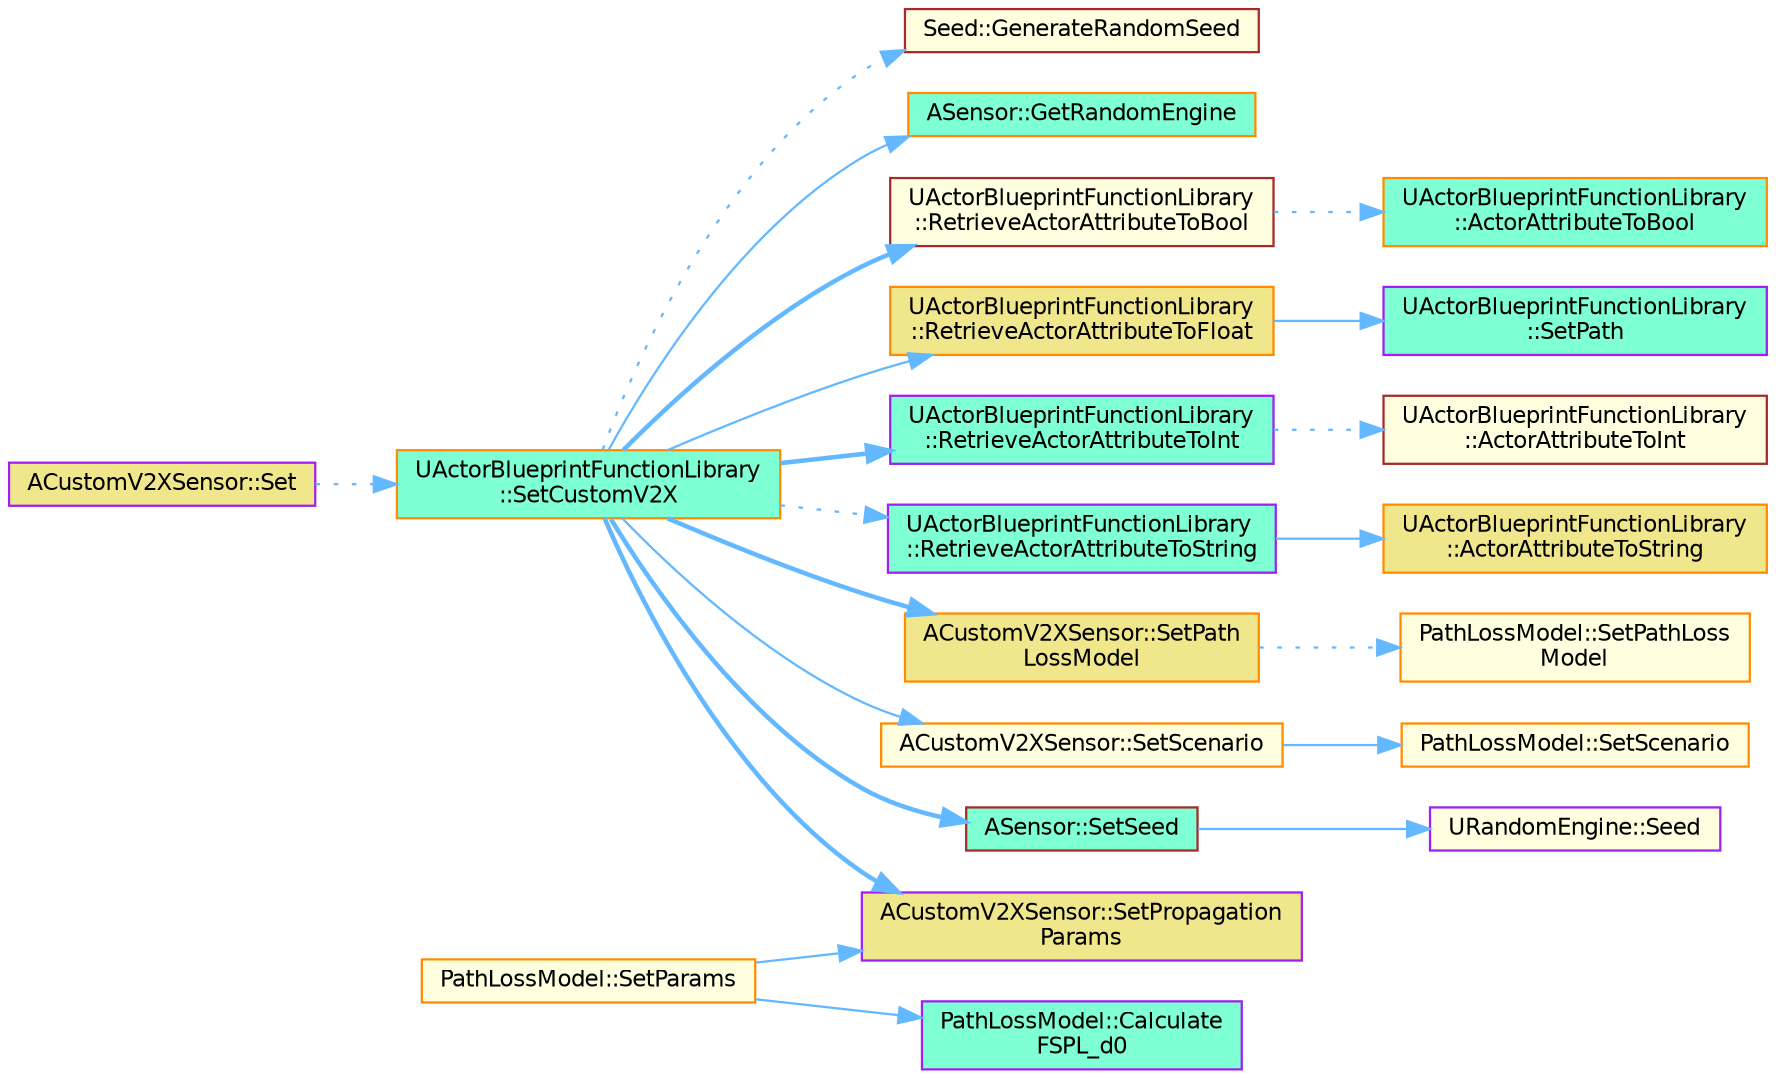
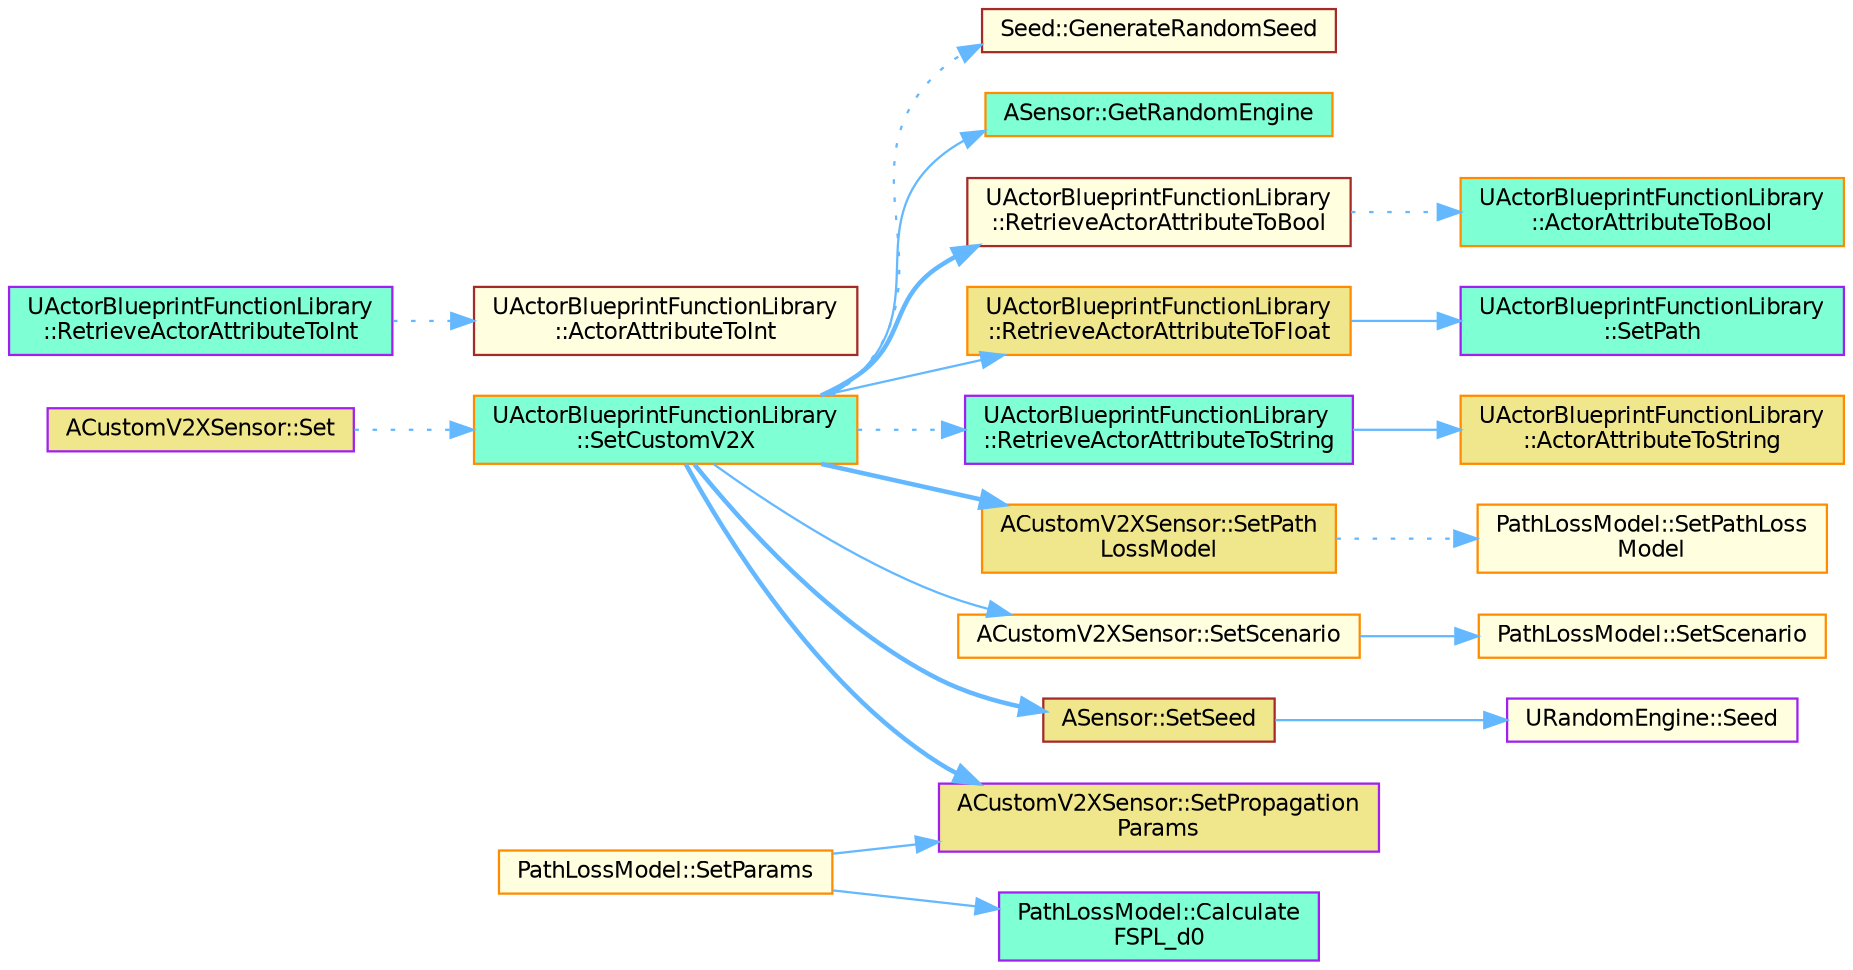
  digraph {
    rankdir=LR
    node [color=darkorange fillcolor=aquamarine fontname=Helvetica fontsize=10 shape=box style=filled]
    edge [color=steelblue1 fontname=Helvetica fontsize=10 labelfontname=Helvetica labelfontsize=10 style=solid]
    n1 [color=purple fillcolor=khaki fontcolor=black height=0.2 label="ACustomV2XSensor::Set" width=0.4]
    n2 [height=0.2 label="UActorBlueprintFunctionLibrary\l::SetCustomV2X" width=0.4]
    n3 [color=brown fillcolor=lightyellow height=0.2 label="Seed::GenerateRandomSeed" width=0.4]
    n4 [height=0.2 label="ASensor::GetRandomEngine" width=0.4]
    n5 [color=brown fillcolor=lightyellow height=0.2 label="UActorBlueprintFunctionLibrary\l::RetrieveActorAttributeToBool" width=0.4]
    n6 [fillcolor=khaki height=0.2 label="UActorBlueprintFunctionLibrary\l::RetrieveActorAttributeToFloat" width=0.4]
    n7 [color=purple height=0.2 label="UActorBlueprintFunctionLibrary\l::RetrieveActorAttributeToInt" width=0.4]
    n8 [color=purple height=0.2 label="UActorBlueprintFunctionLibrary\l::RetrieveActorAttributeToString" width=0.4]
    n9 [fillcolor=khaki height=0.2 label="ACustomV2XSensor::SetPath\lLossModel" width=0.4]
    n10 [color=purple fillcolor=khaki height=0.2 label="ACustomV2XSensor::SetPropagation\lParams" width=0.4]
    n11 [fillcolor=lightyellow height=0.2 label="ACustomV2XSensor::SetScenario" width=0.4]
-   n12 [color=brown height=0.2 label="ASensor::SetSeed" width=0.4]
+   n12 [color=brown fillcolor=khaki height=0.2 label="ASensor::SetSeed" width=0.4]
    n13 [height=0.2 label="UActorBlueprintFunctionLibrary\l::ActorAttributeToBool" width=0.4]
    n14 [color=purple height=0.2 label="UActorBlueprintFunctionLibrary\l::SetPath" width=0.4]
    n15 [color=brown fillcolor=lightyellow height=0.2 label="UActorBlueprintFunctionLibrary\l::ActorAttributeToInt" width=0.4]
    n16 [fillcolor=khaki height=0.2 label="UActorBlueprintFunctionLibrary\l::ActorAttributeToString" width=0.4]
    n17 [fillcolor=lightyellow height=0.2 label="PathLossModel::SetPathLoss\lModel" width=0.4]
    n18 [fillcolor=lightyellow height=0.2 label="PathLossModel::SetScenario" width=0.4]
    n19 [color=purple fillcolor=lightyellow height=0.2 label="URandomEngine::Seed" width=0.4]
    n20 [fillcolor=lightyellow height=0.2 label="PathLossModel::SetParams" width=0.4]
    n21 [color=purple height=0.2 label="PathLossModel::Calculate\lFSPL_d0" width=0.4]
    n1 -> n2 [style=dotted]
    n2 -> n3 [style=dotted]
    n2 -> n4
    n2 -> n5 [style=bold]
    n2 -> n6
-   n2 -> n7 [style=bold]
    n2 -> n8 [style=dotted]
    n2 -> n9 [style=bold]
    n2 -> n10 [style=bold]
    n2 -> n11
    n2 -> n12 [style=bold]
    n5 -> n13 [style=dotted]
    n6 -> n14
    n7 -> n15 [style=dotted]
    n8 -> n16
    n9 -> n17 [style=dotted]
    n11 -> n18
    n12 -> n19
    n20 -> n10
    n20 -> n21
  }
